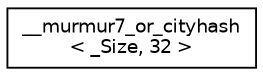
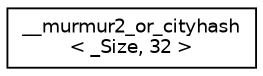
  digraph {
    rankdir=LR
-   n1 [color=black fillcolor=white fontname=Helvetica fontsize=10 height=0.2 label="__murmur7_or_cityhash\l\< _Size, 32 \>" shape=record style=filled width=0.4]
+   n1 [color=black fillcolor=white fontname=Helvetica fontsize=10 height=0.2 label="__murmur2_or_cityhash\l\< _Size, 32 \>" shape=record style=filled width=0.4]
  }
